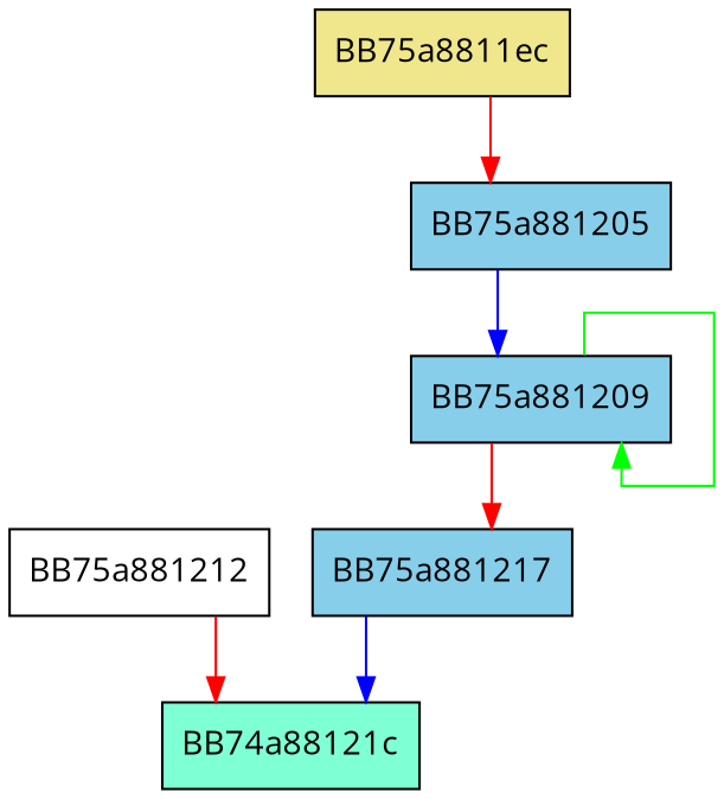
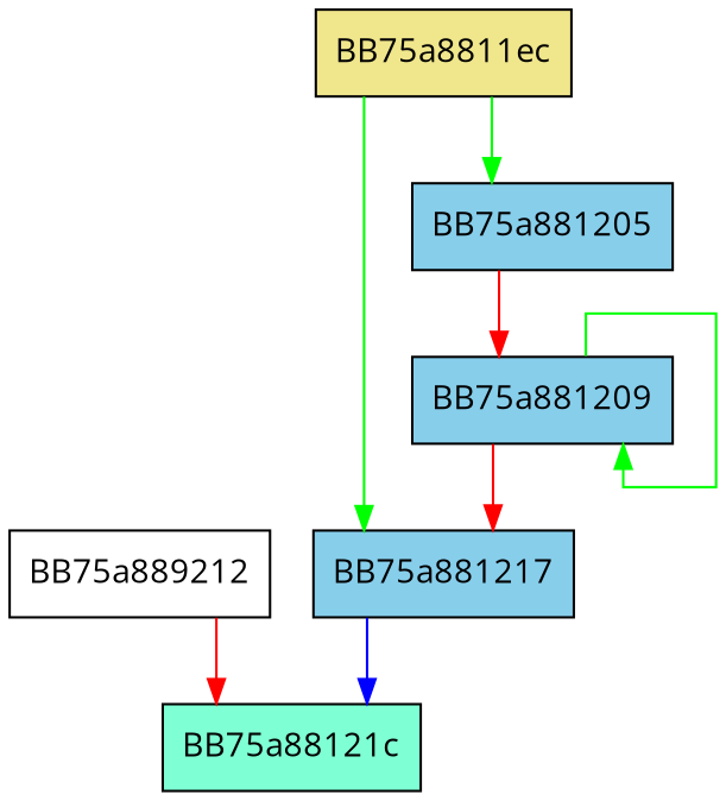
  digraph {
    fontname="Open Sans"
    splines=ortho
    node [fillcolor=skyblue fontname="Open Sans" shape=box style=filled]
    edge [color=red fontname="Open Sans"]
    BB75a881217
    BB75a8811ec [fillcolor=khaki]
    BB75a881205
-   BB75a88121c [fillcolor=aquamarine label=BB74a88121c]
+   BB75a88121c [fillcolor=aquamarine]
    BB75a881209
-   BB75a881212 [fillcolor=white]
+   BB75a881212 [fillcolor=white label=BB75a889212]
    BB75a881217 -> BB75a88121c [color=blue]
-   BB75a8811ec -> BB75a881205
-   BB75a881205 -> BB75a881209 [color=blue]
+   BB75a8811ec -> BB75a881217 [color=green]
+   BB75a8811ec -> BB75a881205 [color=green]
+   BB75a881205 -> BB75a881209
    BB75a881209 -> BB75a881217
    BB75a881209 -> BB75a881209 [color=green]
    BB75a881212 -> BB75a88121c
  }
